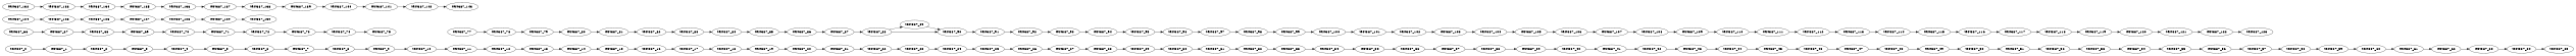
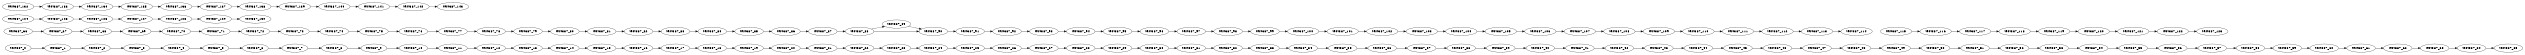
  digraph {
    rankdir=LR
    test387_0
    test387_1
    test387_2
    test387_3
    test387_4
    test387_5
    test387_6
    test387_7
    test387_8
    test387_9
    test387_10
    test387_11
    test387_12
    test387_13
    test387_14
    test387_15
    test387_16
    test387_17
    test387_18
    test387_19
    test387_20
    test387_21
    test387_22
    test387_23
    test387_24
    test387_25
    test387_26
    test387_27
    test387_28
    test387_29
    test387_30
    test387_31
    test387_32
    test387_33
    test387_34
    test387_35
    test387_36
    test387_37
    test387_38
    test387_39
    test387_40
    test387_41
    test387_42
    test387_43
    test387_44
    test387_45
    test387_46
    test387_47
    test387_48
    test387_49
    test387_50
    test387_51
    test387_52
    test387_53
    test387_54
    test387_55
    test387_56
    test387_57
    test387_58
    test387_59
    test387_60
    test387_61
    test387_62
    test387_63
    test387_64
    test387_65
    test387_66
    test387_67
    test387_68
    test387_69
    test387_70
    test387_71
    test387_72
    test387_73
    test387_74
    test387_75
+   test387_76
    test387_77
    test387_78
    test387_79
    test387_80
    test387_81
    test387_82
    test387_83
    test387_84
    test387_85
    test387_86
    test387_87
    test387_88
    test387_89
    test387_90
    test387_91
    test387_92
    test387_93
    test387_94
    test387_95
    test387_96
    test387_97
    test387_98
    test387_99
    test387_100
    test387_101
    test387_102
    test387_103
    test387_104
    test387_105
    test387_106
    test387_107
    test387_108
    test387_109
    test387_110
    test387_111
    test387_112
    test387_113
    test387_114
    test387_115
    test387_116
    test387_117
    test387_118
    test387_119
    test387_120
    test387_121
    test387_122
    test387_123
    test387_124
    test387_125
    test387_126
    test387_127
    test387_128
    test387_129
    test387_130
    test387_132
    test387_133
    test387_134
    test387_135
    test387_136
    test387_137
    test387_138
    test387_139
    test387_140
    test387_141
    test387_142
    test387_143
    test387_0 -> test387_1
    test387_1 -> test387_2
    test387_2 -> test387_3
    test387_3 -> test387_4
    test387_4 -> test387_5
    test387_5 -> test387_6
    test387_6 -> test387_7
    test387_7 -> test387_8
    test387_8 -> test387_9
    test387_9 -> test387_10
    test387_10 -> test387_11
    test387_11 -> test387_12
    test387_12 -> test387_13
    test387_13 -> test387_14
    test387_14 -> test387_15
    test387_15 -> test387_16
    test387_16 -> test387_17
    test387_17 -> test387_18
    test387_18 -> test387_19
    test387_19 -> test387_20
    test387_20 -> test387_21
    test387_21 -> test387_22
    test387_22 -> test387_23
    test387_23 -> test387_24
    test387_24 -> test387_25
    test387_25 -> test387_26
    test387_26 -> test387_27
    test387_27 -> test387_28
    test387_28 -> test387_29
    test387_29 -> test387_30
    test387_30 -> test387_31
    test387_31 -> test387_32
    test387_32 -> test387_33
    test387_33 -> test387_34
    test387_34 -> test387_35
    test387_35 -> test387_36
    test387_36 -> test387_37
    test387_37 -> test387_38
    test387_38 -> test387_39
    test387_39 -> test387_40
    test387_40 -> test387_41
    test387_41 -> test387_42
    test387_42 -> test387_43
    test387_43 -> test387_44
    test387_44 -> test387_45
    test387_45 -> test387_46
    test387_46 -> test387_47
    test387_47 -> test387_48
    test387_48 -> test387_49
    test387_49 -> test387_50
    test387_50 -> test387_51
    test387_51 -> test387_52
    test387_52 -> test387_53
    test387_53 -> test387_54
    test387_54 -> test387_55
    test387_55 -> test387_56
    test387_56 -> test387_57
    test387_57 -> test387_58
    test387_58 -> test387_59
    test387_59 -> test387_60
    test387_60 -> test387_61
    test387_61 -> test387_62
    test387_62 -> test387_63
    test387_63 -> test387_64
    test387_64 -> test387_65
    test387_66 -> test387_67
    test387_67 -> test387_68
    test387_68 -> test387_69
    test387_69 -> test387_70
    test387_70 -> test387_71
    test387_71 -> test387_72
    test387_72 -> test387_73
    test387_73 -> test387_74
    test387_74 -> test387_75
+   test387_75 -> test387_76
+   test387_76 -> test387_77
    test387_77 -> test387_78
    test387_78 -> test387_79
    test387_79 -> test387_80
    test387_80 -> test387_81
    test387_81 -> test387_82
    test387_82 -> test387_83
    test387_83 -> test387_84
    test387_84 -> test387_85
    test387_85 -> test387_86
    test387_86 -> test387_87
    test387_87 -> test387_88
    test387_88 -> test387_89
    test387_88 -> test387_90
    test387_89 -> test387_90
    test387_90 -> test387_91
    test387_91 -> test387_92
    test387_92 -> test387_93
    test387_93 -> test387_94
    test387_94 -> test387_95
    test387_95 -> test387_96
    test387_96 -> test387_97
    test387_97 -> test387_98
    test387_98 -> test387_99
    test387_99 -> test387_100
    test387_100 -> test387_101
    test387_101 -> test387_102
    test387_102 -> test387_103
    test387_103 -> test387_104
    test387_104 -> test387_105
    test387_105 -> test387_106
    test387_106 -> test387_107
    test387_107 -> test387_108
    test387_108 -> test387_109
    test387_109 -> test387_110
    test387_110 -> test387_111
    test387_111 -> test387_112
    test387_112 -> test387_113
    test387_113 -> test387_114
-   test387_114 -> test387_115
    test387_115 -> test387_116
    test387_116 -> test387_117
    test387_117 -> test387_118
    test387_118 -> test387_119
    test387_119 -> test387_120
    test387_120 -> test387_121
    test387_121 -> test387_122
    test387_122 -> test387_123
    test387_124 -> test387_125
    test387_125 -> test387_126
    test387_126 -> test387_127
    test387_127 -> test387_128
    test387_128 -> test387_129
    test387_129 -> test387_130
    test387_132 -> test387_133
    test387_133 -> test387_134
    test387_134 -> test387_135
    test387_135 -> test387_136
    test387_136 -> test387_137
    test387_137 -> test387_138
    test387_138 -> test387_139
    test387_139 -> test387_140
    test387_140 -> test387_141
    test387_141 -> test387_142
    test387_142 -> test387_143
  }
